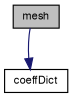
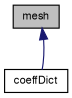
  digraph {
    rankdir=TB
    node [color=black fontname=FreeSans fontsize=10 shape=record]
    n1 [fillcolor=grey75 fontcolor=black height=0.2 label=mesh style=filled width=0.4]
    n2 [height=0.2 label=coeffDict width=0.4]
-   n1 -> n2 [color=midnightblue fontname=FreeSans fontsize=10 labelfontname=FreeSans labelfontsize=10 style=solid]
+   n2 -> n1 [color=midnightblue fontname=FreeSans fontsize=10 labelfontname=FreeSans labelfontsize=10 style=solid]
  }
